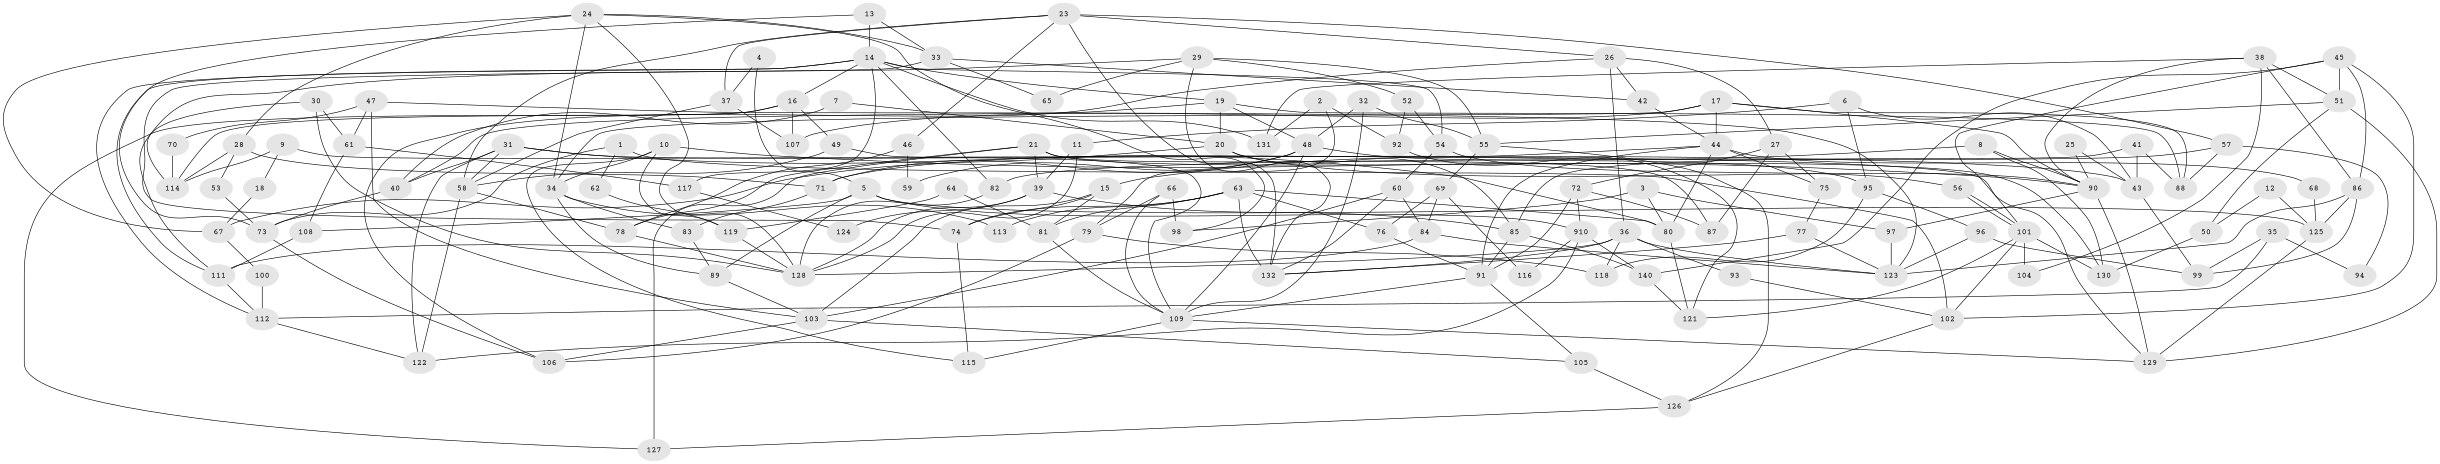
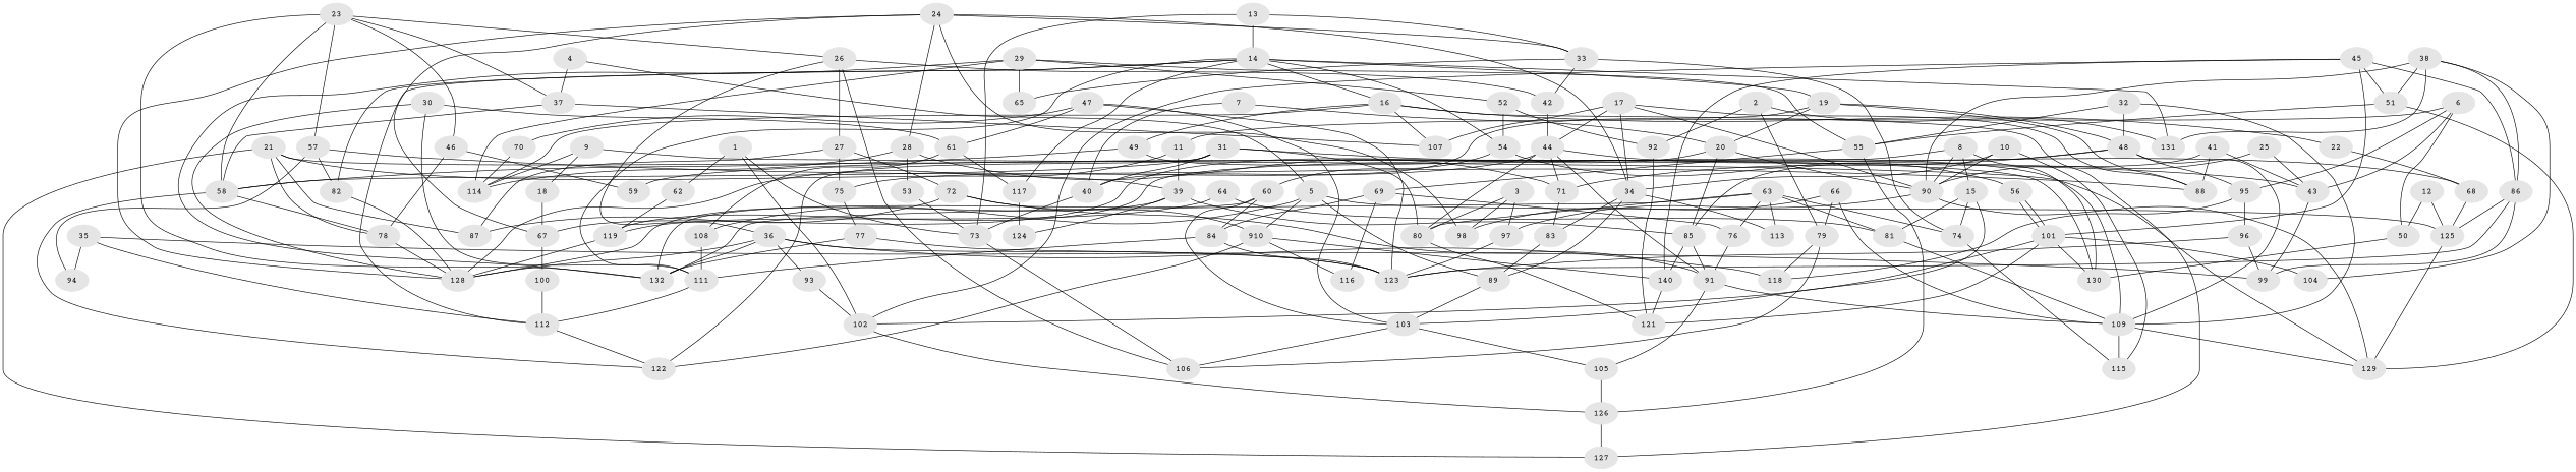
  graph {
    fontname="Courier Prime"
    node [color=gray90 fontname="Courier Prime" style=filled]
    edge [fontname="Courier Prime"]
    1
    62
    73
    102
    119
    106
    126
    2
    79
    92
    131
    118
    121
    3
    80
    97
    98
    123
    4
    5
    37
    89
    108
    n24 [label=910]
    125
    107
    58
    84
    111
    103
    122
    n32 [label=140]
    116
    129
    6
    11
    43
    50
    95
    39
    128
    99
    130
    96
    7
    20
    40
    90
    67
    85
    8
    15
    74
    81
    9
    18
    114
    10
    34
    115
    83
    113
    124
    12
    13
    14
    33
    16
    19
    54
    82
    112
    117
    42
    65
+   22
    49
    127
    88
    48
    56
    60
    109
    105
    68
    17
    44
    75
    71
    91
    100
    59
    21
    78
    87
    23
    26
    46
    57
    132
    27
    36
    94
    24
    28
    53
    25
    72
    93
    77
    29
    52
    55
    69
    30
    61
    31
    32
    35
    38
    51
    86
    104
    41
    45
    101
    47
    70
    76
    63
    64
    66
    1 -- 62
    1 -- 73
    1 -- 102
    62 -- 119
    73 -- 106
    102 -- 126
    119 -- 128
    126 -- 127
    2 -- 79
    2 -- 92
    2 -- 131
    79 -- 106
    79 -- 118
    92 -- 121
    3 -- 80
    3 -- 97
    3 -- 98
    80 -- 121
    97 -- 123
    4 -- 5
    4 -- 37
    5 -- 89
    5 -- 108
    5 -- n24
    5 -- 125
    37 -- 107
    37 -- 58
    89 -- 103
    108 -- 111
    n24 -- 122
    n24 -- n32
    n24 -- 116
    125 -- 129
    58 -- 122
    58 -- 78
    84 -- 123
    84 -- 111
    111 -- 112
    103 -- 106
    103 -- 105
    n32 -- 121
    6 -- 11
    6 -- 43
-   51 -- 50
+   6 -- 50
    6 -- 95
    11 -- 39
    11 -- 128
    43 -- 99
    50 -- 130
    95 -- 118
    95 -- 96
    39 -- 128
    39 -- 85
    39 -- 124
    96 -- 123
    96 -- 99
    7 -- 20
    7 -- 40
    20 -- 90
    20 -- 67
    20 -- 85
    40 -- 73
    90 -- 97
    90 -- 129
    67 -- 100
    85 -- n32
    85 -- 91
-   10 -- 119
+   8 -- 119
    8 -- 130
    8 -- 90
    8 -- 15
    15 -- 103
    15 -- 74
    15 -- 81
    74 -- 115
    81 -- 109
    9 -- 129
    9 -- 18
    9 -- 114
    18 -- 67
    10 -- 90
    10 -- 34
    10 -- 115
    34 -- 89
    34 -- 83
    34 -- 113
    83 -- 89
    12 -- 125
    12 -- 50
    13 -- 73
    13 -- 14
    13 -- 33
    14 -- 131
    14 -- 111
    14 -- 16
    14 -- 19
    14 -- 54
    14 -- 82
    14 -- 112
    14 -- 117
    33 -- 74
    33 -- 42
    33 -- 65
    16 -- 107
    16 -- 114
+   16 -- 22
    16 -- 49
    16 -- 127
    19 -- 20
    19 -- 40
    19 -- 88
    19 -- 48
    54 -- 56
    54 -- 60
    82 -- 128
    112 -- 122
    117 -- 124
    42 -- 44
+   22 -- 68
    49 -- 58
    49 -- 109
    48 -- 95
    48 -- 109
    48 -- 71
    48 -- 59
    56 -- 101
    56 -- 101
    60 -- 84
    60 -- 103
    60 -- 132
    109 -- 129
    109 -- 115
    105 -- 126
    68 -- 125
    17 -- 107
    17 -- 90
    17 -- 34
    17 -- 88
    17 -- 44
    44 -- 80
    44 -- 68
    44 -- 75
    44 -- 71
    44 -- 91
    75 -- 77
    71 -- 83
    91 -- 109
    91 -- 105
    100 -- 112
    21 -- 39
    21 -- 130
    21 -- 127
    21 -- 78
    21 -- 87
    78 -- 128
    23 -- 37
    23 -- 58
    23 -- 26
    23 -- 46
    23 -- 57
    23 -- 132
    26 -- 106
    26 -- 42
    26 -- 27
    26 -- 36
    46 -- 59
    46 -- 78
    57 -- 82
    57 -- 88
    57 -- 94
    27 -- 75
    27 -- 87
    27 -- 72
    36 -- 118
    36 -- 123
    36 -- 128
    36 -- 132
    36 -- 93
    24 -- 98
    24 -- 128
    24 -- 67
    24 -- 34
    24 -- 33
    24 -- 28
    28 -- 114
    28 -- 71
    28 -- 53
    53 -- 73
    25 -- 43
    25 -- 90
    72 -- n24
    72 -- 91
    72 -- 87
    93 -- 102
    77 -- 123
    77 -- 132
    29 -- 114
    29 -- 65
    29 -- 132
    29 -- 52
    29 -- 55
    52 -- 92
    52 -- 54
    55 -- 126
    55 -- 69
    69 -- 84
    69 -- 116
    69 -- 76
    30 -- 111
    30 -- 128
    30 -- 61
    61 -- 108
    61 -- 117
    31 -- 80
    31 -- 58
    31 -- 122
    31 -- 43
    31 -- 40
    32 -- 48
    32 -- 109
    32 -- 55
    35 -- 99
    35 -- 112
    35 -- 94
    38 -- 131
    38 -- 90
    38 -- 51
    38 -- 86
    38 -- 104
    51 -- 129
    51 -- 55
    86 -- 123
    86 -- 125
    86 -- 99
    41 -- 43
    41 -- 85
    41 -- 88
    45 -- 102
    45 -- n32
    45 -- 51
    45 -- 86
    45 -- 101
    101 -- 102
    101 -- 121
    101 -- 130
    101 -- 104
    47 -- 123
    47 -- 103
    47 -- 61
    47 -- 70
    70 -- 114
    76 -- 91
    63 -- 80
    63 -- 74
    63 -- 81
    63 -- 113
    63 -- 132
    63 -- 76
    64 -- 119
    64 -- 81
    66 -- 79
    66 -- 98
    66 -- 109
  }
